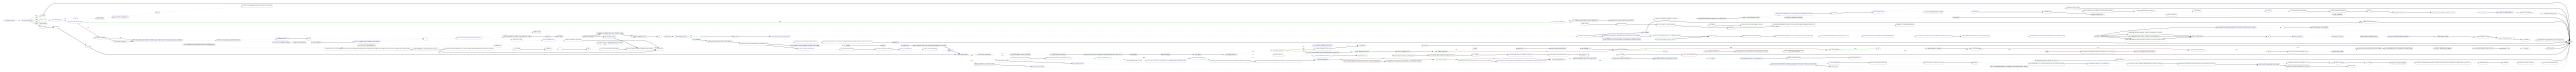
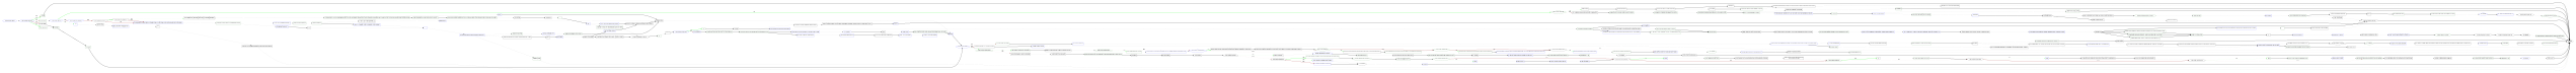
  digraph {
    fontname="Comic Neue"
    rankdir=LR
    node [color=black fontname="Comic Neue" shape=box]
    edge [fontname="Comic Neue" style=bold]
    "AmirRank4Convo1 begins." [color=blue shape=""]
    n2 [color=blue label="Check boolean AmirDating" shape=""]
    n3 [color=darkgreen label="Co tam, kochanie?"]
    n4 [color=darkgreen label="[Ignoruj]"]
    n5 [label="Co tam, Amirze?"]
    n6 [color=darkgreen label="Co tam, ciacho?"]
    n7 [color=darkgreen label="nie za dużo"]
    "Chat ends." [shape=""]
    n9 [color=blue label="Check boolean IsDating" shape=""]
    n10 [color=darkgreen label="co u ciebie?"]
    n11 [color=blue label=FUJ]
    n12 [color=blue label="Check boolean AmirHasDated" shape=""]
    n13 [color=blue label="Check boolean AmirRPG" shape=""]
    n14 [label="nawet nie próbuj"]
    n15 [color=darkgreen label="Check boolean AmirNoDate" shape=""]
    n16 [label="Check boolean AmirFirstFlirt" shape=""]
    n17 [color=darkgreen label="Check boolean AmirRPGCashIn" shape=""]
    n18 [color=darkgreen label="Nad czym ostatnio pracowałeś?"]
    n19 [label="Zupełnie zapomniałem o co chciałem cię zapytać."]
    n20 [color=blue label="jesteś z kimś innym i flirtujesz ze mną?!"]
    n21 [label="nawet nie próbuj"]
    n22 [label="czy... to jest twoja insynuacja, że chcesz byśmy do siebie wrócili?"]
    n23 [label="Check boolean AmirCasualFlirt" shape=""]
    n24 [color=blue label="fascynujące jest to jak język zmienia się z biegiem czasu lol bo dziś nazywa się tak kogoś kogo uważa się za atrakcyjnego"]
    n25 [color=darkgreen label="Kiedy następna runda Kikimor i Kazamatów?"]
    n26 [label="Jak idą przygotowania do Kikimor i Kazamatów?"]
    n27 [color=blue label="NAD TYLOMA RZECZAMI"]
    n28 [color=blue label="lol zdarza mi się to cały czas"]
    n29 [label=FUJ]
    n30 [label="oszczędź sobie proszę"]
    n31 [color=darkgreen label="ponieważ to jest to pokręcony sposób na powrót do tematu"]
    n32 [label="oooch przeszliśmy od [przymiotnik][część ciała] do [przymiotnik][rzeczownik]"]
    n33 [color=darkgreen label="w przyszłości to musi oznaczać coś zupełnie innego hahaha"]
    n34 [label="jestem po prostu zaskoczony że ludziom to przypadło do gustu"]
    n35 [label="BARDZO DOBRZE TAK NAPRAWDĘ"]
    n36 [color=blue label="muszę wypełnić pustą przestrzeń w moim mózgu, inaczej dostaną się tam gobliny a nikt nie chce goblinów w mózgu"]
    n37 [label="będę miły i nic nie powiem zakładając że to była okropna pijacka pomyłka"]
    n38 [label="po tym co się stało to po prostu odrzucające"]
    n39 [color=darkgreen label="co powiesz na \"przepraszam że zerwałem z tobą amirze\""]
    n40 [color=darkgreen label="co tam seksiciacho? lolol chyba powinnienem wyczyścić trochę listę, w przeciwnym razie skończymy z takimi przykładami jak \"aksamitna sowa\" i nie wiem co zrobić, by \"moja mała aksamitna sowa\" zabrzmiało zalotnie"]
    n41 [color=blue label="No cóż... tak, to naprawdę fascynujące. lol"]
    n42 [color=blue label="Znaczenie jest takie samo. ;)"]
    n43 [color=darkgreen label="Check boolean AmirRPGQuincy" shape=""]
    n44 [color=darkgreen label="mam szkic kampanii który mogę dostosować do tego, jakie podejmą wybory postaci i kto gra"]
    n45 [color=blue label="To... brzmi problematycznie."]
    n46 [color=darkgreen label="Co to jest... goblin?"]
    n47 [label="Przepraszam."]
    n48 [label="Co zrobiłem?"]
    n49 [color=darkgreen label="\"przepraszam że zdeptałem twoje rodzące się do mnie uczucia amirze”"]
    n50 [color=darkgreen label="Możesz mnie nazywać jak chcesz i będzie mi się to podobać. ;)"]
    n51 [color=blue label="Racja."]
    n52 [color=darkgreen label="inaczej bym sobie pomyślał że"]
    n53 [label="...och"]
    n54 [color=darkgreen label="Quincy właśnie mnie pytał o to samo"]
    n55 [color=blue label="Check boolean AmirRPGEleanor" shape=""]
    n56 [label="jak wabienie"]
    n57 [label="może tak ale dlatego jestem ciągle zajęty"]
    n58 [label="o!! lol to fantastyczne stworzenie z gry planszowej, w którą gram, zwanej kikimory i kazamaty"]
    n59 [label="nie możesz mnie źle traktować a potem \"och pójdę się pobawić z Amirem on zawsze jest gotowy na żarty\""]
    n60 [color=darkgreen label="nie lubię gdy ktoś igra z moim zaufaniem i uczuciami"]
    n61 [color=darkgreen label="nie ty od razu wyskakujesz z \"ciachem\""]
    n62 [color=darkgreen label="hahahhahaha dobrze że zgodziliśmy się że to po prostu jak przelotny flirt w przeciwnym razie hm mogę sobie coś pomyśleć"]
    n63 [label="w każdym razie"]
    n64 [color=darkgreen label="że mnie podrywasz lol"]
    n65 [color=blue label=" "]
    n66 [color=blue label="ZE WSZYSTKICH AKURAT ON SIĘ ŚWIETNIE BAWI LOL nawet jeśli próbował udawać że mu to wisi"]
    n67 [label="eleanor zapytała mnie czy mogłaby kiedyś spróbować zostać mistrzynią kazamatów lol miałem rację"]
    n68 [color=darkgreen label="Check boolean AmirRPGAoi" shape=""]
    n69 [label="tzn przekonywanie"]
    n70 [color=darkgreen label="trzyma smutek, strach i inne rzeczy na dystans"]
    n71 [color=blue label="chciałbym pograć z hex ale wszyscy kazali mi spadać"]
    n72 [label="nie jestem tu po to żebyś mnie wykorzystywał"]
    n73 [color=blue label="Przepraszam, wiem, że jestem w tym słaby. Nie miałem tak naprawdę właściwego wychowania."]
    n74 [label="Chciałem tylko powiedzieć ci komplement."]
    n75 [label="że to nie takie"]
    n76 [color=blue label="co tam?"]
    n77 [label="O, koleś - ups! To nieporozumienie! LOL!"]
    n78 [color=blue label="Ale, uch - z ciekawości, co jeśli... podrywałbym cię tak naprawdę?"]
    n79 [color=blue label=niepanikujniepanikujniepanikujniepanikujniepanikujniepanikuj]
    n80 [label="CHCIAŁBYM usłyszeć jak kreuje jakąś grę chociaż myślę, że coś takiego jak W: Szarada bardziej pasuje do jej stylu"]
    n81 [label="wybory aoi całkowicie zrujnowały mój zarys fabuły więc muszę go całkowicie przebudować lol"]
    n82 [color=darkgreen label="Check boolean AmirRPGLettie" shape=""]
    n83 [label="by inni dołączyli?"]
    n84 [label="rozumiesz?"]
    n85 [label="Brzmi fajnie. Może uda mi się ich namówić do gry. :)"]
    n86 [color=darkgreen label="Wydaje się, że są bardziej produktywne rzeczy do zrobienia."]
    n87 [color=darkgreen label="ja... dostaną"]
    n88 [color=darkgreen label="nie wysilaj się"]
    n89 [label="przelotne jest"]
    n90 [color=blue label="PRAWDA?!?!?!"]
    n91 [color=darkgreen label="Uspokój się, tylko żartuję."]
    n92 [label="Przepraszam, nie wiem jak *podrywać*, moje wychowanie było... dziwne."]
    n93 [color=darkgreen label="Nieważne. [Koniec]"]
    n94 [color=darkgreen label="nie spodziewałem się że UWIEDZIE ZŁOCZYŃCĘ rzutem 20 w charyzmie kurczę pieczone"]
    n95 [color=darkgreen label="wiesz zwykle kiedy ludzie wykłócają się \"nikt nie zmusi mnie do grania uzdrowiciela\""]
    n96 [label="Check boolean AmirRPGArthur" shape=""]
    n97 [label="Check boolean AmirRPGAll" shape=""]
    n98 [label="Tak, szczerze mówiąc. Tak. Układam puzzle w całym Duviri, aby sobie radzić z emocjami."]
    n99 [color=darkgreen label="Nie, znajduję inne sposoby radzenia sobie z \"goblinami\"."]
    n100 [label="Boolean AmirRPG is now true." shape=""]
    n101 [label="brzmisz jak Lettie"]
    n102 [color=blue label="i przykro mi z tego powodu"]
    n103 [color=darkgreen label="...."]
    n104 [color=blue label="haha tak, pomyślałem o tym"]
    n105 [label="więc ty"]
    n106 [color=blue label="zwykle nie martwię się że ktoś NAPRAWDĘ zostanie dźgnięty nożem... ale chociaż lettie może go potem zszyć, prawda? lol"]
    n107 [color=blue label="wiesz że nawet zrzędliwy paladyn Artur dobrze się bawił?"]
    n108 [color=blue label="więc, wkrótce!! muszę tylko naszkicować kolejny rozdział"]
    n109 [label="Wszyscy się zgodzili. :)"]
    n110 [label="Check boolean AmirRPGAny" shape=""]
    n111 [color=blue label="Chociaż wtedy nie miałem pojęcia, co właściwie robię."]
    n112 [label="masz szczęście"]
    n113 [color=darkgreen label="+10 Chemistry" shape=""]
    n114 [color=darkgreen label="Nadal mi na tobie zależy. [Zaproś na randkę]"]
    n115 [color=darkgreen label="Zostawię cię w spokoju. [Koniec]"]
    n116 [color=blue label="jest?"]
    n117 [color=darkgreen label="zawsze sobie żartujesz ze starym amirem..."]
    n118 [color=blue label="nie żartujesz?"]
    n119 [color=darkgreen label="zapytał mnie czy będziemy grać jeszcze raz"]
    n120 [color=darkgreen label="+20 Chemistry" shape=""]
    n121 [color=blue label="Boolean AmirRPGCashIn is now true." shape=""]
    n122 [color=darkgreen label="Tak, i myślę, że mam już wszystkich, jakich mogłem przekonać, więc można zacząć."]
    n123 [color=blue label="Kilkoro, ale mogę się bardziej postarać. Wiem to."]
    n124 [color=blue label="Na razie bez powodzenia, ale dam radę."]
    n125 [label="och, brzmi to tak, jakbyś był uwięziony w swojej własnej grze o kikimorach i kazamatach"]
    n126 [color=blue label="oboziu to byłoby super!!! powodzenia"]
    n127 [color=blue label="ale myślałem"]
    n128 [color=darkgreen label="Chcesz, żeby to nadal było niezobowiązujące? [Zaproś na randkę]"]
    n129 [color=blue label="Tak, to tylko ja robię sobie jaja, nie martw się."]
    n130 [label="powiedz mi że żartujesz"]
    n131 [color=blue label="naprawdę jeszcze raz dzięki za zorganizowanie gry"]
    n132 [color=darkgreen label="COOOOOOOOOO?!?!?!?!"]
    n133 [color=darkgreen label="Boolean AmirRPGCashIn is now true." shape=""]
    n134 [label="+20 Chemistry" shape=""]
    n135 [label="to gra w którą gram w której opowiadasz historię ludziom a oni grają w nią za pomocą kości"]
    n136 [label="tylko uważaj bo ostatnim razem kiedy zadałem to pytanie Quincy'emu musiałem zadać sobie pytanie \"Czy jestem szybszy od pędzącej kuli?\""]
    n137 [label="ale zmieniłeś zdanie"]
    n138 [label="Boolean AmirAskedOut is now true." shape=""]
    n139 [label="hahaha tak myślałem lol zawsze sobie żartujesz ze starym amirem..."]
    n140 [label="Chcesz, żebym tylko żartował? Pytam na serio... [Zaproś na randkę]"]
    n141 [color=blue label="Tak! Tylko żartuję. hahaha."]
    n142 [label="świetnie się bawię ze wszystkimi"]
    n143 [label="JASNA CHOLERA NIE MA MOWY SERIO JAAAAK"]
    n144 [color=darkgreen label="cholera, kto powiedział tak?!??!?!"]
    n145 [color=blue label="ale czad"]
    n146 [color=blue label="odpowiedź brzmi nie"]
    n147 [label="Wiem. Ale tęsknię za Tobą. :("]
    n148 [label="Wiem. I przepraszam, że cię zraniłem. Ale chciałbym dostać drugą szansę."]
    n149 [color=darkgreen label=ja]
    n150 [color=darkgreen label="to naprawdę wiele znaczy"]
    n151 [color=darkgreen label="Nie mogę zdradzić swoich sekretów. Wtedy musiałbym cię zabić."]
    n152 [color=darkgreen label="Check boolean AmirRPGQuincy" shape=""]
    n153 [color=darkgreen label="nie nie jestem"]
    n154 [label="znajdź sobie kinegotchi"]
    n155 [color=darkgreen label="Boolean AmirSecondChance is now true." shape=""]
    n156 [label="to znaczy..."]
    n157 [label="ja... piernicze"]
    n158 [color=blue label="Quincy,"]
    n159 [label="Check boolean AmirRPGEleanor" shape=""]
    n160 [label="ale wydaje mi się że celowo spudłował"]
    n161 [label="Boolean AmirNoDate is now true." shape=""]
    n162 [color=darkgreen label="...ale ze mnie frajer"]
    n163 [color=blue label="Check boolean AmirWillDate" shape=""]
    n164 [color=blue label="to może być najmilsza rzecz, jaką ktokolwiek dla mnie zrobił..."]
    n165 [color=blue label="bzdura coooooo"]
    n166 [color=blue label="Eleanor,"]
    n167 [color=darkgreen label="Check boolean AmirRPGAoi" shape=""]
    n168 [color=darkgreen label="tak czy inaczej powodzenia nie zgiń"]
    n169 [color=blue label="OK okokokok"]
    n170 [color=darkgreen label=ja]
    n171 [color=blue label="ja nie mówie nie"]
    n172 [color=darkgreen label="o cholera, teraz muszę iść napisać kampanię"]
    n173 [color=blue label="We shall not speak of what I owe him."]
    n174 [color=darkgreen label="ooooh ciekawe jaką postać zagra..."]
    n175 [label="Aoi,"]
    n176 [label="Check boolean AmirRPGLettie" shape=""]
    n177 [color=darkgreen label="łgałbym mówiąc że za tobą nie tęskniłem"]
    n178 [label="ooo jejku"]
    n179 [color=darkgreen label="JA NAPRAWDĘ NIE MÓWIĘ NIE PROSZĘ SIĘ NIE DENERWUJ"]
    n180 [color=darkgreen label="Kuuuuuuuuuu----!!!!!"]
    n181 [color=blue label="Wow. Ktoś jeszcze?"]
    n182 [label="chociaż wydaje mi się, że ona jest bardziej typem mistrza kazamatów niż graczem"]
    n183 [color=darkgreen label="... Kapłan. Elficki kapłan. Albo dr00id."]
    n184 [color=blue label="Lettie,"]
    n185 [label="Check boolean AmirRPGArthur" shape=""]
    n186 [label="Ja też za tobą tęskniłem. Przepraszam."]
    n187 [label="To jest... takie żałosne."]
    n188 [color=blue label="oddychajgłębokoamiroggychajjaknauczylacielettie"]
    n189 [color=darkgreen label=straszniemischlebiasziochtosprawiazejestemcalypoddenerwowanyichoole]
    n190 [label="+20 Chemistry" shape=""]
    n191 [label="może uda mi się ją nauczyć, jeśli będzie chciała\nona ma do tego \"głos\" hehe"]
    n192 [label="och poważnie? Mam nadzieję, że nikt nie będzie próbował zrobić z niej uzdrowicielki"]
    n193 [color=darkgreen label="Artur."]
    n194 [color=darkgreen label="ale mogą grać dwie osoby, więc wystarczy tylko nasza dwójka!!"]
    n195 [label="tylko że"]
    n196 [color=darkgreen label=cholerajasnacholerajasnacholerajasna]
    n197 [color=blue label="Hej! Wszystko w porządku, nie jestem zły. Rozumiem. Wiele się dzieje."]
    n198 [color=blue label="No dobrze. Ale nie będę czekać wiecznie."]
    n199 [label="Zapomnij, że cokolwiek powiedziałem, zmieniam zdanie."]
    n200 [label="DZIĘKUJĘJESTEŚSUPEROKPAPA"]
    n201 [label="booooo ona naprawdę może kogoś skrzywdzić lol"]
    n202 [color=darkgreen label="achhhh cholerny paladyn hex we własnej osobie"]
    n203 [label="więc będzie świetnie! dzięki za zorganizowanie gry, to świetna zabawa"]
    n204 [color=darkgreen label="nie będzie trzeciej szansy"]
    n205 [color=blue label="Ugh. Nieważne."]
    n206 [color=blue label="Nie spiesz się. Ale naprawdę mi na tobie zależy, Amirze. Więc nie masz się o czym stresować."]
    n207 [label="Wszystko w porządku. Nie będę zły, jeśli powiesz mi nie. Rozumiem, jeśli nie czujesz tego samego."]
    n208 [color=blue label="+10 Chemistry" shape=""]
    n209 [color=blue label="wiem rozumiem wiem wiem sorry"]
    n210 [label="mogę być częściowo blaszany i kochać maszyny ale nie jestem komputerem i nie mogę sobie tak po prostu wcisnąć CTRL + Z"]
    n211 [color=blue label="zabawa w piknik z dziećmi"]
    n212 [label="będziemy się świetnie bawić!!! obieeeecuję"]
    n213 [color=darkgreen label="proszę nie łam mi serca znowu, ok? nie wiem czy to zniosę"]
    n214 [color=darkgreen label="LOL NIE MA SIĘ CZYM STRESOWAĆ CZY MY SIĘ DOPIERO POZNALIŚMY"]
    n215 [color=darkgreen label="nie to nie to ZAUFAJ MI PO PROSTU ZAUFAJ"]
    n216 [label="dzięki"]
    n217 [label="ja po prostu... wiele się teraz dzieje wiesz?"]
    n218 [color=blue label="nieważne"]
    n219 [color=darkgreen label="ooo cholera, teraz muszę iść napisać kampanię"]
    n220 [color=blue label="+10 Chemistry" shape=""]
    n221 [color=darkgreen label="to jest po prostu"]
    n222 [color=blue label="to wiele znaczy"]
    n223 [color=blue label="muszę... po prostu pomyśleć"]
    n224 [color=darkgreen label="Kuuuuuuuuuu----!!!!!"]
    n225 [color=blue label="ale... cieszę się, że zmieniłeś zdanie. <3"]
    n226 [label="nawet nie wiem jak opisać czym jest problem"]
    n227 [color=darkgreen label="szybko zmień temat zanim zacznę panikować że zamierzałeś mnie o coś zapytać"]
    n228 [color=blue label="chciałeś o coś zapytać wcześniej?"]
    n229 [color=blue label="+10 Chemistry" shape=""]
    n230 [label="Boolean IsDating is now true." shape=""]
    n231 [label="nie to że jest problem to nie problem O SOL DLACZEGO POWIEDZIAŁEM ŻE JEST PROBLEM"]
    n232 [label="DZIĘKUUUUJĘ"]
    n233 [color=darkgreen label="Boolean AmirDating is now true." shape=""]
    n234 [color=darkgreen label="po prostu nigdy wcześniej nie żywiłem do nikogo PRAWDZIWYCH uczuć"]
    n235 [color=blue label="mam na myśli że umawiałem się już wcześniej - nie jestem totalnym frajerem lol"]
    n236 [color=blue label="ale... nic takiego jak to i to jest po prostu nowe i przerażające i ciągle myślę DLACZEGO JA"]
    n237 [label="spójrz na wszystkich innych popatrz na Hex jacy oni wszyscy są idealni"]
    n238 [color=blue label="a nie nerwowe nadpobudliwe wraki człowieka niepewnego siebie i z koszmarami o wojnie"]
    n239 [label="dlaczego ja?!"]
    n240 [color=darkgreen label="Ponieważ jesteś niesamowicie inteligentny - jestem pod wrażeniem tego, co wymyślasz."]
    n241 [color=darkgreen label="Ponieważ jesteś troskliwy i szczery - nosisz serce na dłoni, nawet gdy boli."]
    n242 [color=darkgreen label="Ponieważ mnie rozśmieszasz. Nawet gdy wszystko jest w ciemnym dołku, starasz się wykrzesać radość."]
    n243 [color=blue label="Chcę wiedzieć, jakie to uczucie uprawiać seks z kimś, kto pędzi z prędkością 9000 mil na godzinę."]
    n244 [color=darkgreen label="Zależy mi na tobie, Amirze."]
    n245 [color=darkgreen label="...."]
    n246 [label="ja..."]
    n247 [label="myślę, że mają sklepy z takimi gadżetami"]
    n248 [color=blue label="chyba się rumienię lol"]
    n249 [color=blue label="i wzajemnie - tzn uczucia"]
    n250 [label="wiem, że nadal się poznajemy i w ogóle"]
    n251 [color=blue label="ale ech... tak jeśli chcesz spróbować to spróbujmy!"]
    n252 [color=darkgreen label="Boolean IsDating is now true." shape=""]
    n253 [label="Boolean AmirDating is now true." shape=""]
    n254 [label="Boolean AmirHasDated is now true." shape=""]
    n255 [label="+20 Chemistry" shape=""]
    n256 [color=darkgreen label="agggghhh jestem tak podekscytowany że muszę to wybiegać ZW!!!!!"]
    "AmirRank4Convo1 begins." -> n2 [style=dotted]
    n2 -> n3 [color=green label=true]
    n2 -> n4 [color=green label=true]
    n2 -> n4 [color=brown label=false style=dotted]
    n2 -> n5 [color=brown label=false]
    n2 -> n6 [color=brown label=false style=dotted]
    n3 -> n7 [style=dotted]
    n4 -> "Chat ends."
    n5 -> n7
    n6 -> n9 [style=dotted]
    n7 -> n10
    n9 -> n11 [color=green label=true style=dotted]
    n9 -> n12 [color=brown label=false style=dotted]
    n10 -> n13
    n11 -> n14 [style=dotted]
-   n12 -> n15 [color=green label=true]
+   n9 -> n15 [color=green label=true]
    n12 -> n16 [color=brown label=false]
    n13 -> n17 [color=green label=true style=dotted]
    n13 -> n18 [color=brown label=false style=dotted]
    n13 -> n19 [color=brown label=false style=dotted]
    n14 -> n20 [style=dotted]
    n15 -> n21 [color=green label=true style=dotted]
    n15 -> n22 [color=brown label=false style=dotted]
    n16 -> n23 [color=green label=true]
    n16 -> n24 [color=brown label=false]
    n17 -> n25 [color=green label=true style=dotted]
    n17 -> n26 [color=brown label=false style=dotted]
    n18 -> n27
    n19 -> n28
    n20 -> n29 [style=dotted]
    n21 -> n30
    n22 -> n31
    n23 -> n24 [color=brown label=false]
    n23 -> n32 [color=green label=true style=dotted]
    n24 -> n33 [style=dotted]
    n25 -> n34
    n26 -> n35 [style=dotted]
    n27 -> n36 [style=dotted]
    n28 -> "Chat ends." [style=dotted]
    n29 -> n37 [style=dotted]
    n30 -> n38
    n31 -> n39 [style=dotted]
    n32 -> n40 [style=dotted]
    n33 -> n41 [style=dotted]
    n33 -> n42 [style=dotted]
    n34 -> n43 [style=dotted]
    n35 -> n44
    n36 -> n45 [style=dotted]
    n36 -> n46
    n37 -> "Chat ends." [style=dotted]
    n38 -> n47
    n38 -> n48 [style=dotted]
    n39 -> n49 [style=dotted]
    n40 -> n50
    n40 -> n51 [style=dotted]
    n41 -> n52 [style=dotted]
    n42 -> n53
    n43 -> n54 [color=green label=true style=dotted]
    n43 -> n55 [color=brown label=false style=dotted]
    n44 -> n56
    n45 -> n57
    n46 -> n58 [style=dotted]
    n47 -> n59
    n48 -> n60
    n49 -> n61
    n50 -> n62
    n51 -> n63
    n52 -> n64 [style=dotted]
    n53 -> n65 [style=dotted]
    n54 -> n66 [style=dotted]
    n55 -> n67 [color=green label=true]
    n55 -> n68 [color=brown label=false style=dotted]
    n56 -> n69
    n57 -> n70 [style=dotted]
    n58 -> n71 [style=dotted]
    n59 -> n72 [style=dotted]
    n60 -> n59 [style=dotted]
    n61 -> n73 [style=dotted]
    n61 -> n74 [style=dotted]
    n62 -> n75 [style=dotted]
    n63 -> n76 [style=dotted]
    n64 -> n77 [style=dotted]
    n64 -> n78
    n65 -> n79 [style=dotted]
    n66 -> n55 [style=dotted]
    n67 -> n80
    n68 -> n81 [color=green label=true style=dotted]
    n68 -> n82 [color=brown label=false]
    n69 -> n83
    n70 -> n84
    n71 -> n85 [style=dotted]
    n71 -> n86
    n72 -> "Chat ends." [style=dotted]
    n73 -> n87
    n74 -> n88 [style=dotted]
    n75 -> n89
    n76 -> n13
    n77 -> n90 [style=dotted]
    n78 -> n65 [style=dotted]
    n79 -> n91 [style=dotted]
    n79 -> n92 [style=dotted]
    n79 -> n93 [style=dotted]
    n80 -> n68
    n81 -> n94
    n82 -> n95 [color=green label=true style=dotted]
    n82 -> n96 [color=brown label=false]
    n83 -> n97
    n84 -> n98 [style=dotted]
    n84 -> n99 [style=dotted]
    n85 -> n100
    n86 -> n101
    n87 -> n102
    n88 -> "Chat ends."
    n89 -> n103 [style=dotted]
    n90 -> n63 [style=dotted]
    n91 -> n104 [style=dotted]
    n92 -> n105
    n93 -> "Chat ends." [style=dotted]
    n94 -> n82 [style=dotted]
    n95 -> n106
    n96 -> n107 [color=green label=true style=dotted]
    n96 -> n108 [color=brown label=false style=dotted]
    n97 -> n109 [color=green label=true style=dotted]
    n97 -> n110 [color=brown label=false style=dotted]
    n98 -> n111
    n99 -> n112
    n100 -> n113
    n101 -> "Chat ends." [style=dotted]
    n102 -> n114 [style=dotted]
    n102 -> n115 [style=dotted]
    n103 -> n116
    n104 -> n117 [style=dotted]
    n105 -> n118
    n106 -> n96
    n107 -> n119 [style=dotted]
    n108 -> n120 [style=dotted]
    n109 -> n121 [style=dotted]
    n110 -> n122 [color=green label=true]
    n110 -> n123 [color=green label=true style=dotted]
    n110 -> n124 [color=brown label=false]
    n111 -> n125 [style=dotted]
    n112 -> "Chat ends."
    n113 -> n126
    n114 -> n127 [style=dotted]
    n115 -> "Chat ends."
    n116 -> n128 [style=dotted]
    n116 -> n129 [style=dotted]
    n117 -> n63
    n118 -> n130 [style=dotted]
    n119 -> n108
    n120 -> n131 [style=dotted]
    n121 -> n132
    n122 -> n133
    n123 -> n134 [style=dotted]
    n124 -> n134
    n125 -> n135
    n126 -> n136 [style=dotted]
    n127 -> n137
    n128 -> n138 [style=dotted]
    n129 -> n139
    n130 -> n140
    n130 -> n141
    n131 -> n142
    n132 -> n143 [style=dotted]
    n133 -> n144
    n134 -> n145 [style=dotted]
    n135 -> n71
    n136 -> n146 [style=dotted]
    n137 -> n147
    n137 -> n148 [style=dotted]
    n138 -> n149
    n139 -> n63
    n140 -> n138
    n141 -> n139
    n142 -> n150
    n143 -> n151
    n144 -> n152
    n145 -> "Chat ends."
    n146 -> n153
    n147 -> n154 [style=dotted]
    n148 -> n155
    n149 -> n156 [style=dotted]
    n150 -> "Chat ends." [style=dotted]
    n151 -> n157
    n152 -> n158 [color=green label=true style=dotted]
    n152 -> n159 [color=brown label=false]
    n153 -> n160 [style=dotted]
    n154 -> n161 [style=dotted]
    n155 -> n162 [style=dotted]
    n156 -> n163
    n157 -> n164
    n158 -> n165 [style=dotted]
    n159 -> n166 [color=green label=true]
    n159 -> n167 [color=brown label=false]
    n160 -> n168 [style=dotted]
    n161 -> "Chat ends."
    n162 -> n169 [style=dotted]
    n163 -> n170 [color=green label=true]
    n163 -> n171 [color=brown label=false style=dotted]
    n164 -> n172
    n165 -> n173
    n166 -> n174 [style=dotted]
    n167 -> n175 [color=green label=true]
    n167 -> n176 [color=brown label=false style=dotted]
    n168 -> "Chat ends." [style=dotted]
    n169 -> n177 [style=dotted]
    n170 -> n178
    n171 -> n179
    n172 -> n180
    n173 -> n181 [style=dotted]
    n174 -> n182
    n175 -> n183 [style=dotted]
    n176 -> n184 [color=green label=true style=dotted]
    n176 -> n185 [color=brown label=false]
    n177 -> n186
    n177 -> n187 [style=dotted]
    n178 -> n188
    n179 -> n189
    n180 -> n190 [style=dotted]
    n181 -> n159
    n182 -> n191 [style=dotted]
    n183 -> n176
    n184 -> n192
    n185 -> n193 [color=green label=true style=dotted]
    n185 -> n194 [color=brown label=false style=dotted]
    n186 -> n195
    n187 -> n161 [style=dotted]
    n188 -> n196 [style=dotted]
    n189 -> n197
    n189 -> n198
    n189 -> n199 [style=dotted]
    n190 -> n200
    n191 -> n167 [style=dotted]
    n192 -> n201
    n193 -> n202
    n194 -> n203
    n195 -> n204
    n196 -> n205
    n196 -> n206
    n196 -> n207 [style=dotted]
    n197 -> n208 [style=dotted]
    n198 -> n209 [style=dotted]
    n199 -> n210 [style=dotted]
    n200 -> "Chat ends."
    n201 -> n185 [style=dotted]
    n202 -> n211 [style=dotted]
    n203 -> n212 [style=dotted]
    n204 -> n213
    n205 -> n161
    n206 -> n214
    n207 -> n215 [style=dotted]
    n208 -> n216
    n209 -> n217
    n210 -> n218
    n211 -> n194 [style=dotted]
    n212 -> n219 [style=dotted]
    n213 -> n220 [style=dotted]
    n214 -> n221
    n215 -> n221
    n216 -> n222 [style=dotted]
    n217 -> n223
    n218 -> "Chat ends."
    n219 -> n224
    n220 -> n225
    n221 -> n226
    n222 -> n227
    n223 -> n228 [style=dotted]
    n224 -> n229 [style=dotted]
    n225 -> n230 [style=dotted]
    n226 -> n231
    n227 -> n76
    n228 -> n76 [style=dotted]
    n229 -> n232 [style=dotted]
    n230 -> n233 [style=dotted]
    n231 -> n234 [style=dotted]
    n232 -> "Chat ends."
    n233 -> "Chat ends."
    n234 -> n235 [style=dotted]
    n235 -> n236 [style=dotted]
    n236 -> n237
    n237 -> n238 [style=dotted]
    n238 -> n239 [style=dotted]
    n239 -> n240
    n239 -> n241
    n239 -> n242
    n239 -> n243
    n240 -> n244
    n241 -> n244
    n242 -> n244
    n243 -> n245 [style=dotted]
    n244 -> n246
    n245 -> n247
    n246 -> n248
    n247 -> n161 [style=dotted]
    n248 -> n249 [style=dotted]
    n249 -> n250 [style=dotted]
    n250 -> n251 [style=dotted]
    n251 -> n252
    n252 -> n253
    n253 -> n254
    n254 -> n255
    n255 -> n256 [style=dotted]
    n256 -> "Chat ends."
  }
